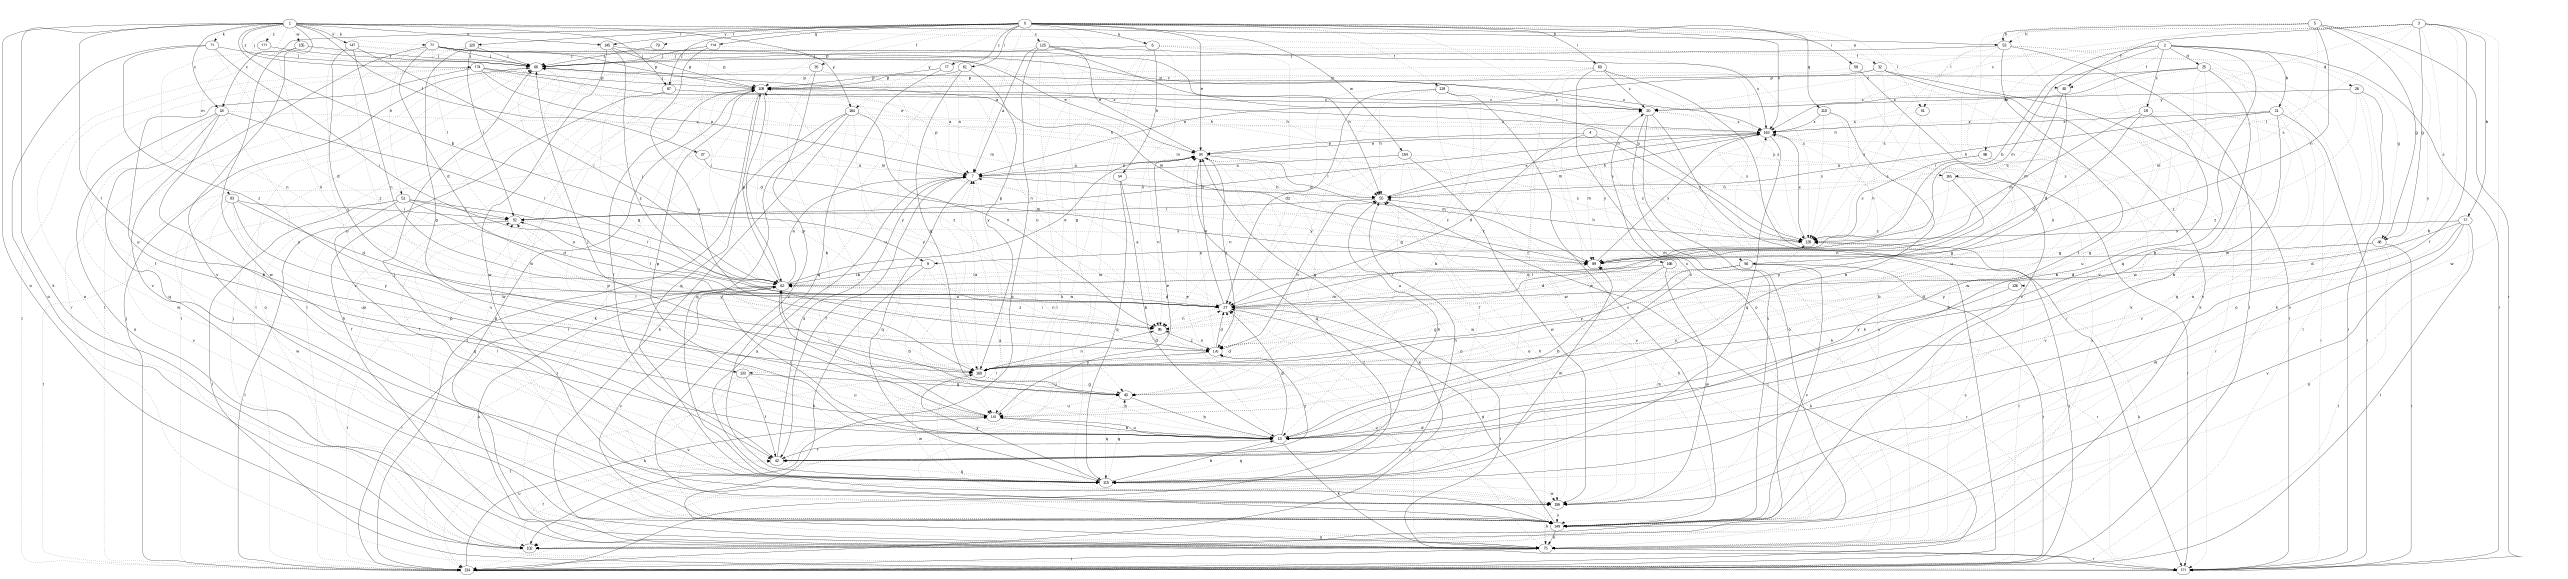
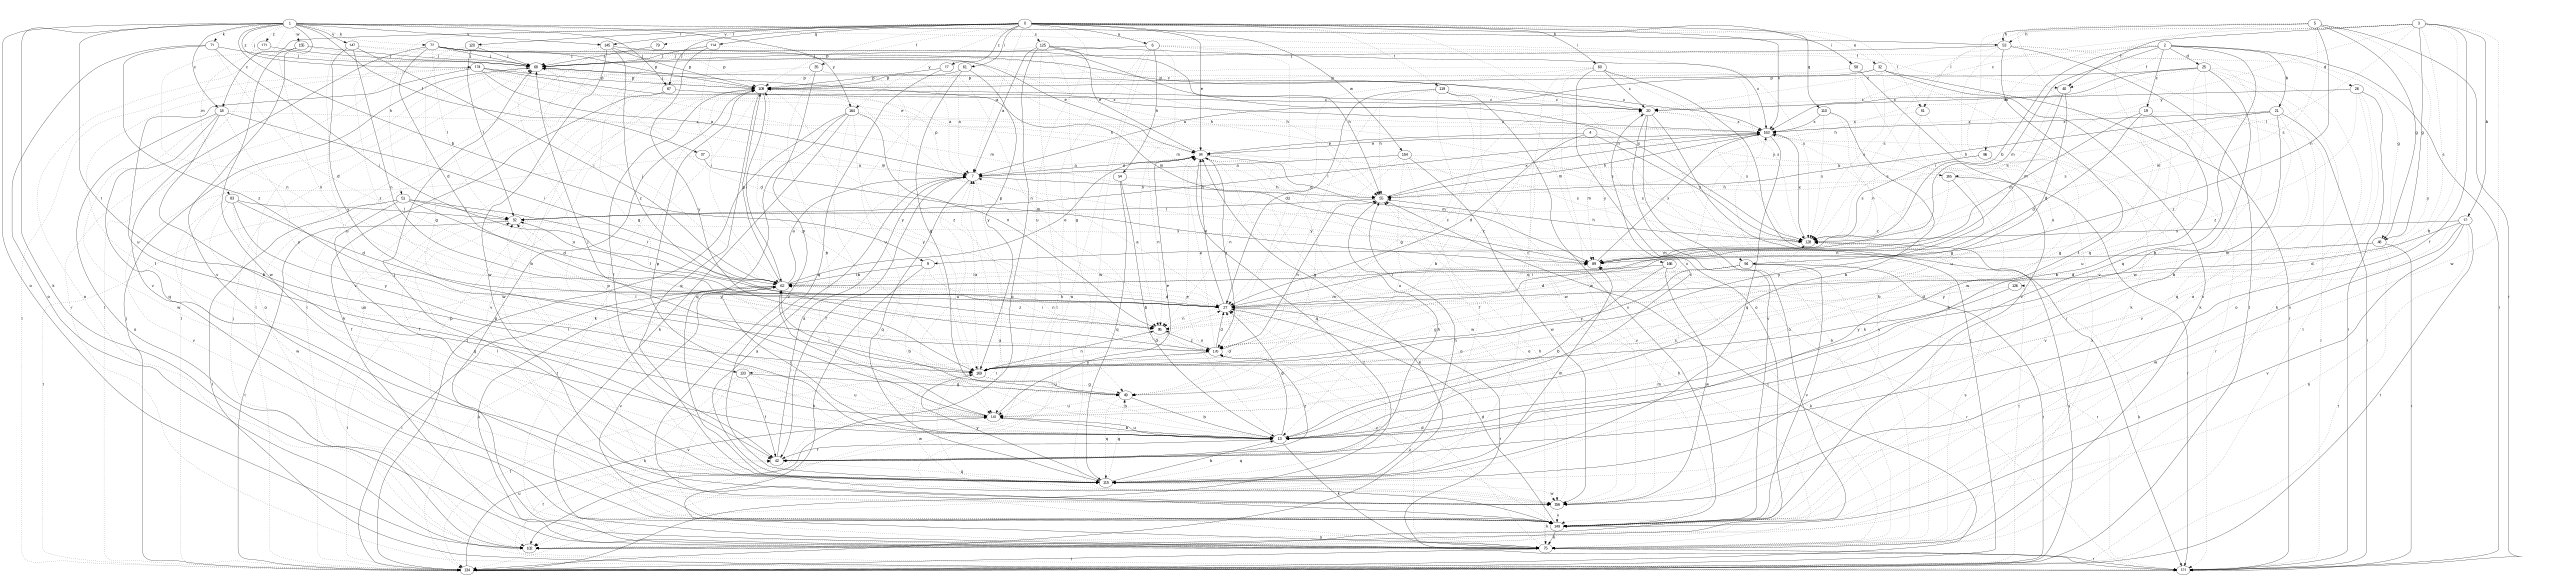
  strict digraph {
    fontname="Liberation Sans"
    node [fontname="Liberation Sans"]
    edge [fontname="Liberation Sans" style=dotted]
    0
    6
    7
    17
    18
    32
    34
    35
    51
    58
    60
    61
    67
    79
    81
    94
    109
    110
    114
    119
    120
    125
    141
    145
    154
    163
    164
    68
    102
    48
    156
    128
    54
    95
    134
    176
    115
    121
    42
    55
    13
    169
    62
    75
    89
    149
    82
    27
    20
    49
    1
    9
    37
    40
    53
    71
    72
    83
    133
    147
    155
    171
    174
    2
    n65 [label=21]
    19
    25
    26
    86
    3
    12
    126
    165
    4
    166
    5
    0 -> 6 [label=a style=solid]
    0 -> 7 [label=a]
    0 -> 17 [label=c style=solid]
    0 -> 18 [label=c style=solid]
    0 -> 32 [label=e]
    0 -> 34 [label=e style=solid]
    0 -> 35 [label=f]
    0 -> 51 [label=h]
    0 -> 58 [label=i style=solid]
    0 -> 60 [label=i style=solid]
    0 -> 61 [label=i style=solid]
    0 -> 67 [label=j style=solid]
    0 -> 79 [label=l]
    0 -> 81 [label=l]
    0 -> 94 [label=n]
    0 -> 109 [label=p]
    0 -> 110 [label=q style=solid]
    0 -> 114 [label=q style=solid]
    0 -> 119 [label=r]
    0 -> 120 [label=r style=solid]
    0 -> 125 [label=s]
    0 -> 141 [label=u]
    0 -> 145 [label=v style=solid]
    0 -> 154 [label=w style=solid]
    0 -> 163 [label=x style=solid]
    0 -> 164 [label=y]
    6 -> 68 [label=j style=solid]
    6 -> 102 [label=o]
    6 -> 48 [label=g]
    6 -> 156 [label=w]
    6 -> 128 [label=s]
    6 -> 54 [label=h style=solid]
    6 -> 95 [label=n]
    6 -> 134 [label=t]
    6 -> 176 [label=z]
    7 -> 34 [label=e style=solid]
    7 -> 109 [label=p]
    7 -> 141 [label=u]
    7 -> 134 [label=t]
    7 -> 115 [label=q style=solid]
    7 -> 121 [label=r]
    7 -> 42 [label=f style=solid]
    7 -> 55 [label=h style=solid]
    17 -> 7 [label=a]
    17 -> 109 [label=p style=solid]
    17 -> 95 [label=n]
    17 -> 115 [label=q style=solid]
    18 -> 163 [label=x]
    18 -> 102 [label=o style=solid]
    18 -> 156 [label=w]
    18 -> 115 [label=q style=solid]
    18 -> 13 [label=b style=solid]
    18 -> 169 [label=y]
    18 -> 62 [label=i style=solid]
    32 -> 7 [label=a style=solid]
    32 -> 109 [label=p]
    32 -> 128 [label=s]
    32 -> 121 [label=r style=solid]
    32 -> 75 [label=k style=solid]
    34 -> 7 [label=a]
    34 -> 102 [label=o]
    34 -> 156 [label=w]
    34 -> 128 [label=s]
    34 -> 95 [label=n]
    34 -> 134 [label=t style=solid]
    34 -> 176 [label=z style=solid]
    34 -> 115 [label=q]
    34 -> 89 [label=m style=solid]
    35 -> 7 [label=a]
    35 -> 109 [label=p]
    35 -> 102 [label=o]
    35 -> 13 [label=b]
    35 -> 169 [label=y]
    35 -> 149 [label=v style=solid]
    51 -> 134 [label=t]
    51 -> 121 [label=l style=solid]
    51 -> 42 [label=f style=solid]
    51 -> 62 [label=i style=solid]
    51 -> 82 [label=l style=solid]
    51 -> 27 [label=d style=solid]
    58 -> 109 [label=p]
    58 -> 156 [label=w]
    58 -> 95 [label=n]
    58 -> 75 [label=k]
    58 -> 149 [label=v style=solid]
    60 -> 109 [label=p]
    60 -> 102 [label=o style=solid]
    60 -> 156 [label=w]
    60 -> 128 [label=s]
    60 -> 115 [label=q]
    60 -> 121 [label=r style=solid]
    60 -> 75 [label=k]
    60 -> 27 [label=d]
    60 -> 20 [label=c style=solid]
    61 -> 109 [label=p style=solid]
    61 -> 141 [label=u]
    61 -> 169 [label=y style=solid]
    61 -> 49 [label=g style=solid]
    67 -> 156 [label=w]
    67 -> 13 [label=b]
    67 -> 75 [label=k style=solid]
    67 -> 20 [label=c style=solid]
    79 -> 109 [label=p]
    79 -> 68 [label=j style=solid]
    79 -> 49 [label=g]
    81 -> 141 [label=u]
    81 -> 163 [label=x]
    81 -> 128 [label=s]
    81 -> 49 [label=g]
    94 -> 134 [label=t style=solid]
    94 -> 169 [label=y style=solid]
    94 -> 62 [label=i]
    94 -> 149 [label=v style=solid]
    94 -> 27 [label=d]
    109 -> 68 [label=j]
    109 -> 176 [label=z]
    109 -> 115 [label=q style=solid]
    109 -> 42 [label=f style=solid]
    109 -> 62 [label=i style=solid]
    109 -> 75 [label=k]
    109 -> 149 [label=v]
    109 -> 20 [label=c style=solid]
    110 -> 163 [label=x style=solid]
    110 -> 128 [label=s]
    110 -> 176 [label=z]
    110 -> 13 [label=b style=solid]
    114 -> 68 [label=j style=solid]
    114 -> 134 [label=t]
    114 -> 55 [label=h]
    114 -> 169 [label=y style=solid]
    114 -> 62 [label=i]
    119 -> 156 [label=w]
    119 -> 55 [label=h]
    119 -> 13 [label=b]
    119 -> 169 [label=y]
    119 -> 89 [label=m]
    119 -> 149 [label=v style=solid]
    119 -> 27 [label=d style=solid]
    119 -> 20 [label=c]
    119 -> 49 [label=g]
    120 -> 68 [label=j style=solid]
    120 -> 134 [label=t]
    120 -> 89 [label=m]
    120 -> 82 [label=l style=solid]
-   120 -> 49 [label=g style=solid]
+   120 -> 49 [label=g]
    125 -> 7 [label=a style=solid]
    125 -> 34 [label=e style=solid]
    125 -> 163 [label=x style=solid]
    125 -> 68 [label=j]
    125 -> 102 [label=o style=solid]
    125 -> 55 [label=h style=solid]
    125 -> 75 [label=k]
    125 -> 49 [label=g]
    141 -> 34 [label=e style=solid]
    141 -> 68 [label=j style=solid]
    141 -> 13 [label=b style=solid]
    141 -> 62 [label=i style=solid]
    145 -> 109 [label=p style=solid]
    145 -> 68 [label=j]
    145 -> 156 [label=w style=solid]
    145 -> 128 [label=s style=solid]
    145 -> 134 [label=t]
    145 -> 176 [label=z style=solid]
    145 -> 149 [label=v]
    154 -> 7 [label=a style=solid]
    154 -> 141 [label=u]
    154 -> 156 [label=w style=solid]
    154 -> 128 [label=s]
    154 -> 95 [label=n]
    154 -> 42 [label=f]
    154 -> 149 [label=v]
    154 -> 49 [label=g]
    163 -> 34 [label=e style=solid]
    163 -> 115 [label=q style=solid]
    163 -> 121 [label=r]
    163 -> 55 [label=h style=solid]
    163 -> 149 [label=v]
    163 -> 82 [label=l style=solid]
    164 -> 163 [label=x]
    164 -> 128 [label=s]
    164 -> 95 [label=n style=solid]
    164 -> 134 [label=t style=solid]
    164 -> 115 [label=q style=solid]
    164 -> 13 [label=b]
    164 -> 169 [label=y]
    164 -> 75 [label=k style=solid]
+   68 -> 109 [label=p]
    68 -> 141 [label=u]
    68 -> 163 [label=x style=solid]
    68 -> 102 [label=o]
    68 -> 134 [label=t]
    68 -> 89 [label=m style=solid]
    68 -> 27 [label=d]
    102 -> 109 [label=p]
    102 -> 42 [label=f]
    48 -> 134 [label=t]
    48 -> 121 [label=r style=solid]
    48 -> 89 [label=m style=solid]
    48 -> 27 [label=d]
    156 -> 7 [label=a]
    156 -> 55 [label=h]
    156 -> 75 [label=k]
    156 -> 89 [label=m]
    156 -> 149 [label=v]
    128 -> 163 [label=x style=solid]
    128 -> 134 [label=t]
    128 -> 55 [label=h style=solid]
    128 -> 89 [label=m]
    54 -> 115 [label=q style=solid]
    54 -> 55 [label=h]
    54 -> 13 [label=b style=solid]
    95 -> 176 [label=z style=solid]
    95 -> 62 [label=i]
    95 -> 89 [label=m]
    95 -> 149 [label=v]
    95 -> 20 [label=c]
    134 -> 34 [label=e style=solid]
    134 -> 141 [label=u style=solid]
    134 -> 68 [label=j style=solid]
    134 -> 128 [label=s style=solid]
    134 -> 62 [label=i style=solid]
    176 -> 34 [label=e]
    176 -> 141 [label=u]
    176 -> 95 [label=n]
    176 -> 55 [label=h style=solid]
    176 -> 169 [label=y style=solid]
    176 -> 27 [label=d style=solid]
    115 -> 109 [label=p]
    115 -> 68 [label=j style=solid]
    115 -> 156 [label=w]
    115 -> 55 [label=h style=solid]
    115 -> 13 [label=b style=solid]
    115 -> 169 [label=y style=solid]
    115 -> 89 [label=m style=solid]
    115 -> 82 [label=l]
    115 -> 49 [label=g]
    121 -> 68 [label=j]
    42 -> 7 [label=a style=solid]
    42 -> 176 [label=z style=solid]
    42 -> 115 [label=q]
    42 -> 55 [label=h style=solid]
    55 -> 163 [label=x style=solid]
    55 -> 134 [label=t style=solid]
    55 -> 82 [label=l style=solid]
    13 -> 34 [label=e]
    13 -> 109 [label=p style=solid]
    13 -> 141 [label=u style=solid]
    13 -> 128 [label=s]
    13 -> 115 [label=q]
    13 -> 42 [label=f style=solid]
    13 -> 62 [label=i style=solid]
    13 -> 75 [label=k style=solid]
    13 -> 82 [label=l]
    13 -> 27 [label=d style=solid]
    13 -> 20 [label=c style=solid]
    169 -> 7 [label=a]
    169 -> 109 [label=p]
    169 -> 156 [label=w]
    169 -> 95 [label=n style=solid]
    169 -> 134 [label=t]
    169 -> 13 [label=b]
    169 -> 82 [label=l]
    169 -> 27 [label=d]
    169 -> 49 [label=g]
    62 -> 7 [label=a style=solid]
    62 -> 34 [label=e style=solid]
    62 -> 109 [label=p style=solid]
    62 -> 68 [label=j]
    62 -> 95 [label=n]
    62 -> 134 [label=t]
    62 -> 75 [label=k style=solid]
    62 -> 149 [label=v style=solid]
    62 -> 27 [label=d]
    75 -> 34 [label=e]
    75 -> 109 [label=p style=solid]
    75 -> 163 [label=x]
    75 -> 128 [label=s]
    75 -> 134 [label=t style=solid]
    75 -> 176 [label=z]
    75 -> 121 [label=r style=solid]
    75 -> 55 [label=h]
    75 -> 27 [label=d]
    89 -> 163 [label=x style=solid]
    89 -> 121 [label=r]
    89 -> 62 [label=i]
    149 -> 7 [label=a style=solid]
    149 -> 102 [label=o]
    149 -> 75 [label=k style=solid]
    149 -> 27 [label=d style=solid]
    82 -> 128 [label=s]
    82 -> 134 [label=t style=solid]
    82 -> 115 [label=q]
    82 -> 169 [label=y]
    27 -> 7 [label=a]
    27 -> 34 [label=e style=solid]
    27 -> 109 [label=p]
    27 -> 95 [label=n]
    27 -> 121 [label=r style=solid]
    27 -> 82 [label=l style=solid]
    20 -> 163 [label=x]
    20 -> 102 [label=o style=solid]
    20 -> 128 [label=s]
    20 -> 134 [label=t style=solid]
    20 -> 176 [label=z]
    20 -> 75 [label=k]
    20 -> 149 [label=v style=solid]
    49 -> 141 [label=u]
    49 -> 163 [label=x]
    49 -> 115 [label=q]
    49 -> 13 [label=b style=solid]
    49 -> 62 [label=i style=solid]
    49 -> 27 [label=d]
    1 -> 18 [label=c style=solid]
    1 -> 67 [label=j style=solid]
    1 -> 145 [label=v style=solid]
    1 -> 164 [label=y style=solid]
    1 -> 68 [label=j]
    1 -> 102 [label=o style=solid]
    1 -> 75 [label=k style=solid]
    1 -> 149 [label=v style=solid]
    1 -> 9 [label=b style=solid]
    1 -> 37 [label=f style=solid]
    1 -> 40 [label=f]
    1 -> 53 [label=h style=solid]
    1 -> 71 [label=k]
    1 -> 72 [label=k]
    1 -> 83 [label=m]
    1 -> 133 [label=t style=solid]
    1 -> 147 [label=v style=solid]
    1 -> 155 [label=w]
    1 -> 171 [label=z]
    1 -> 174 [label=z style=solid]
    9 -> 176 [label=z]
    9 -> 13 [label=b]
    9 -> 62 [label=i style=solid]
    9 -> 75 [label=k style=solid]
    37 -> 7 [label=a]
    37 -> 89 [label=m style=solid]
    37 -> 149 [label=v]
    40 -> 128 [label=s]
    40 -> 89 [label=m style=solid]
    40 -> 27 [label=d style=solid]
    40 -> 20 [label=c]
    53 -> 68 [label=j style=solid]
    53 -> 102 [label=o]
    53 -> 156 [label=w]
    53 -> 128 [label=s]
    53 -> 134 [label=t style=solid]
    53 -> 42 [label=f style=solid]
    53 -> 62 [label=i]
    71 -> 68 [label=j style=solid]
    71 -> 102 [label=o style=solid]
    71 -> 176 [label=z style=solid]
    71 -> 62 [label=i style=solid]
    71 -> 27 [label=d]
    72 -> 34 [label=e style=solid]
    72 -> 109 [label=p style=solid]
    72 -> 68 [label=j style=solid]
    72 -> 176 [label=z]
    72 -> 149 [label=v style=solid]
    72 -> 82 [label=l]
    72 -> 27 [label=d style=solid]
    72 -> 20 [label=c style=solid]
    83 -> 141 [label=u]
    83 -> 156 [label=w]
    83 -> 42 [label=f]
    83 -> 169 [label=y style=solid]
    83 -> 82 [label=l style=solid]
    83 -> 27 [label=d style=solid]
    133 -> 141 [label=u]
    133 -> 42 [label=f style=solid]
    133 -> 75 [label=k]
    133 -> 149 [label=v]
    133 -> 49 [label=g style=solid]
    147 -> 141 [label=u]
    147 -> 68 [label=j]
    147 -> 95 [label=n style=solid]
    147 -> 55 [label=h]
    147 -> 169 [label=y style=solid]
    147 -> 62 [label=i style=solid]
    155 -> 68 [label=j style=solid]
    155 -> 102 [label=o]
    155 -> 156 [label=w style=solid]
    155 -> 95 [label=n]
    155 -> 121 [label=r]
    155 -> 89 [label=m]
    171 -> 68 [label=j style=solid]
    171 -> 95 [label=n]
    174 -> 7 [label=a style=solid]
    174 -> 34 [label=e]
    174 -> 109 [label=p style=solid]
    174 -> 141 [label=u style=solid]
    174 -> 163 [label=x style=solid]
    174 -> 134 [label=t]
    174 -> 42 [label=f]
    174 -> 55 [label=h]
    174 -> 89 [label=m]
    2 -> 115 [label=q style=solid]
    2 -> 121 [label=r style=solid]
    2 -> 89 [label=m style=solid]
    2 -> 20 [label=c]
    2 -> 9 [label=b style=solid]
    2 -> 40 [label=f]
    2 -> n65 [label=b style=solid]
    2 -> 19 [label=c style=solid]
    2 -> 25 [label=d style=solid]
    2 -> 26 [label=d]
    2 -> 86 [label=m]
    n65 -> 163 [label=x style=solid]
    n65 -> 128 [label=s]
    n65 -> 115 [label=q]
    n65 -> 121 [label=r style=solid]
    n65 -> 55 [label=h style=solid]
    n65 -> 13 [label=b style=solid]
    19 -> 141 [label=u]
    19 -> 163 [label=x]
    19 -> 121 [label=r]
    19 -> 13 [label=b style=solid]
    19 -> 89 [label=m style=solid]
    19 -> 149 [label=v]
    19 -> 27 [label=d style=solid]
    19 -> 49 [label=g]
    25 -> 109 [label=p style=solid]
    25 -> 163 [label=x style=solid]
    25 -> 102 [label=o]
    25 -> 176 [label=z]
    25 -> 55 [label=h]
    25 -> 13 [label=b style=solid]
    25 -> 75 [label=k]
    25 -> 89 [label=m]
    25 -> 149 [label=v]
    26 -> 134 [label=t]
    26 -> 176 [label=z]
    26 -> 121 [label=r style=solid]
    26 -> 149 [label=v]
    26 -> 20 [label=c style=solid]
    86 -> 7 [label=a]
    86 -> 128 [label=s style=solid]
    86 -> 13 [label=b]
    86 -> 149 [label=v]
    3 -> 81 [label=l]
    3 -> 48 [label=g style=solid]
    3 -> 156 [label=w]
    3 -> 42 [label=f style=solid]
    3 -> 13 [label=b]
    3 -> 82 [label=l]
    3 -> 20 [label=c]
    3 -> 40 [label=f style=solid]
    3 -> 53 [label=h]
    3 -> 12 [label=b style=solid]
    3 -> 126 [label=s]
    3 -> 165 [label=y]
    12 -> 102 [label=o]
    12 -> 156 [label=w style=solid]
    12 -> 128 [label=s style=solid]
    12 -> 134 [label=t style=solid]
    12 -> 169 [label=y]
    12 -> 149 [label=v style=solid]
    12 -> 27 [label=d style=solid]
    126 -> 169 [label=y style=solid]
    126 -> 75 [label=k]
    126 -> 27 [label=d]
    165 -> 95 [label=n]
    165 -> 121 [label=r style=solid]
    165 -> 55 [label=h]
    165 -> 169 [label=y style=solid]
    4 -> 34 [label=e style=solid]
    4 -> 128 [label=s style=solid]
    4 -> 75 [label=k]
    4 -> 89 [label=m]
    4 -> 27 [label=d style=solid]
    4 -> 133 [label=t]
    4 -> 165 [label=y]
    4 -> 166 [label=y]
    166 -> 156 [label=w style=solid]
    166 -> 121 [label=r]
    166 -> 13 [label=b style=solid]
    166 -> 62 [label=i style=solid]
    166 -> 75 [label=k]
    166 -> 49 [label=g]
    5 -> 94 [label=n style=solid]
    5 -> 141 [label=u]
    5 -> 48 [label=g style=solid]
    5 -> 128 [label=s]
    5 -> 115 [label=q]
    5 -> 121 [label=r style=solid]
    5 -> 169 [label=y]
    5 -> 149 [label=v]
    5 -> 53 [label=h style=solid]
  }
